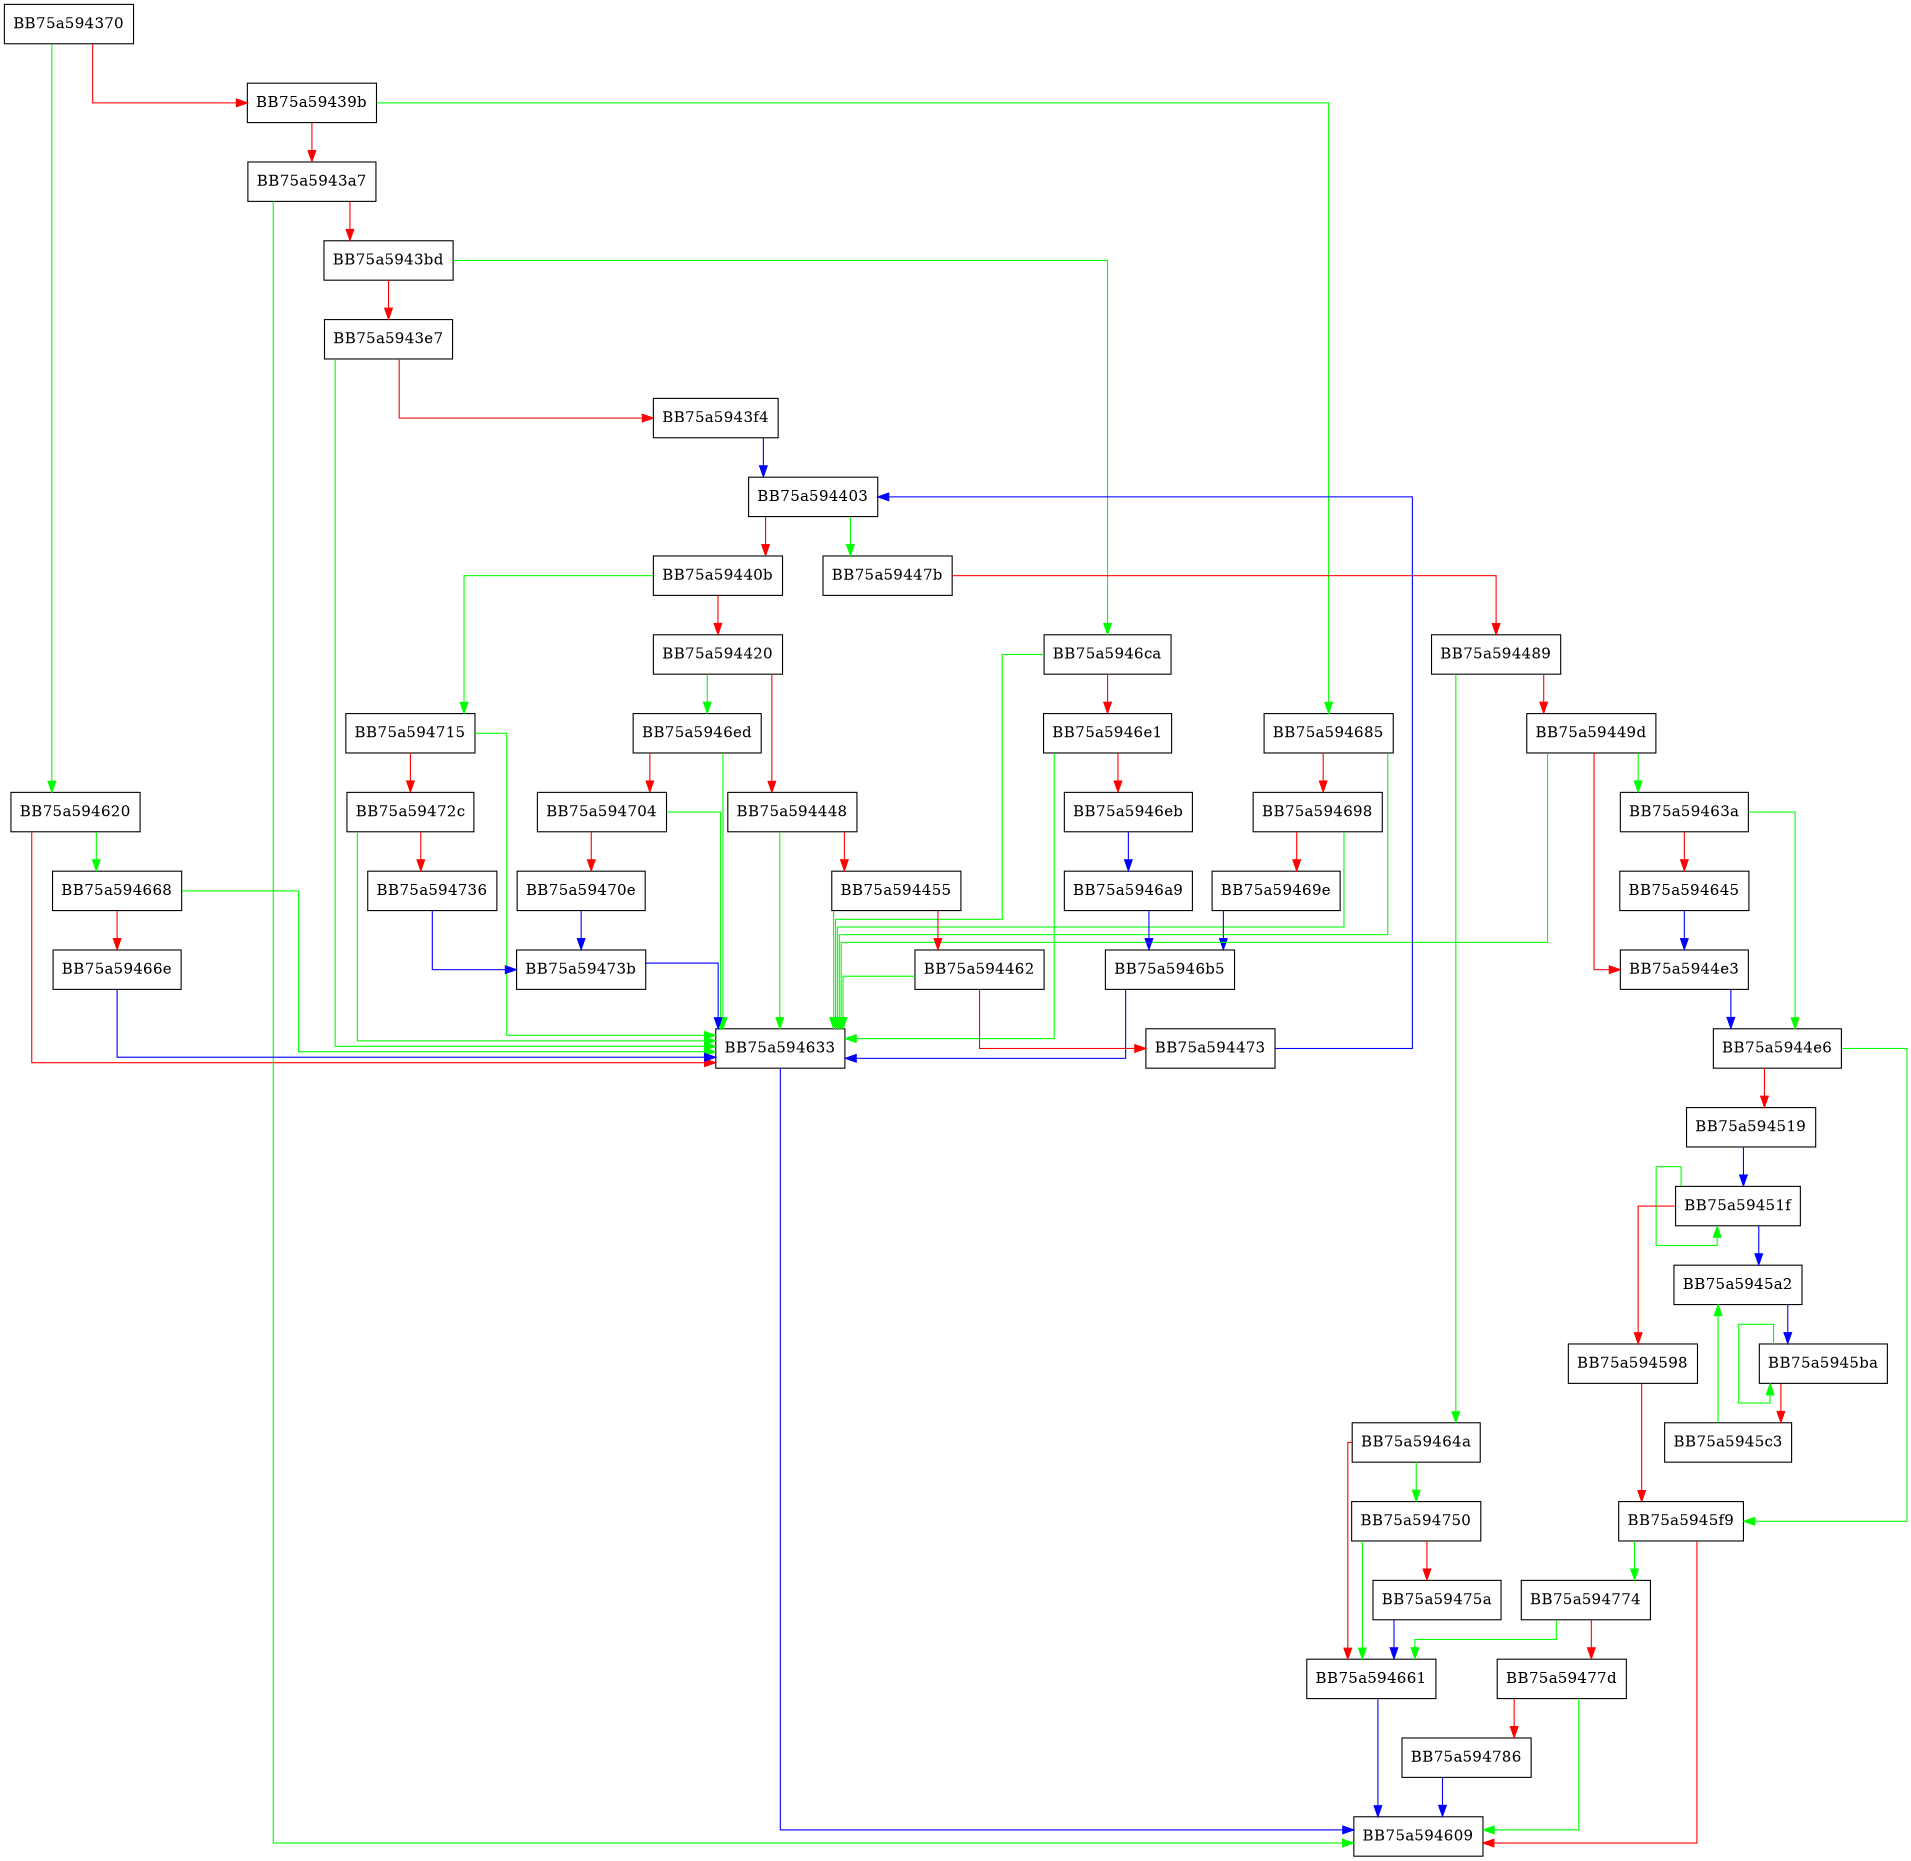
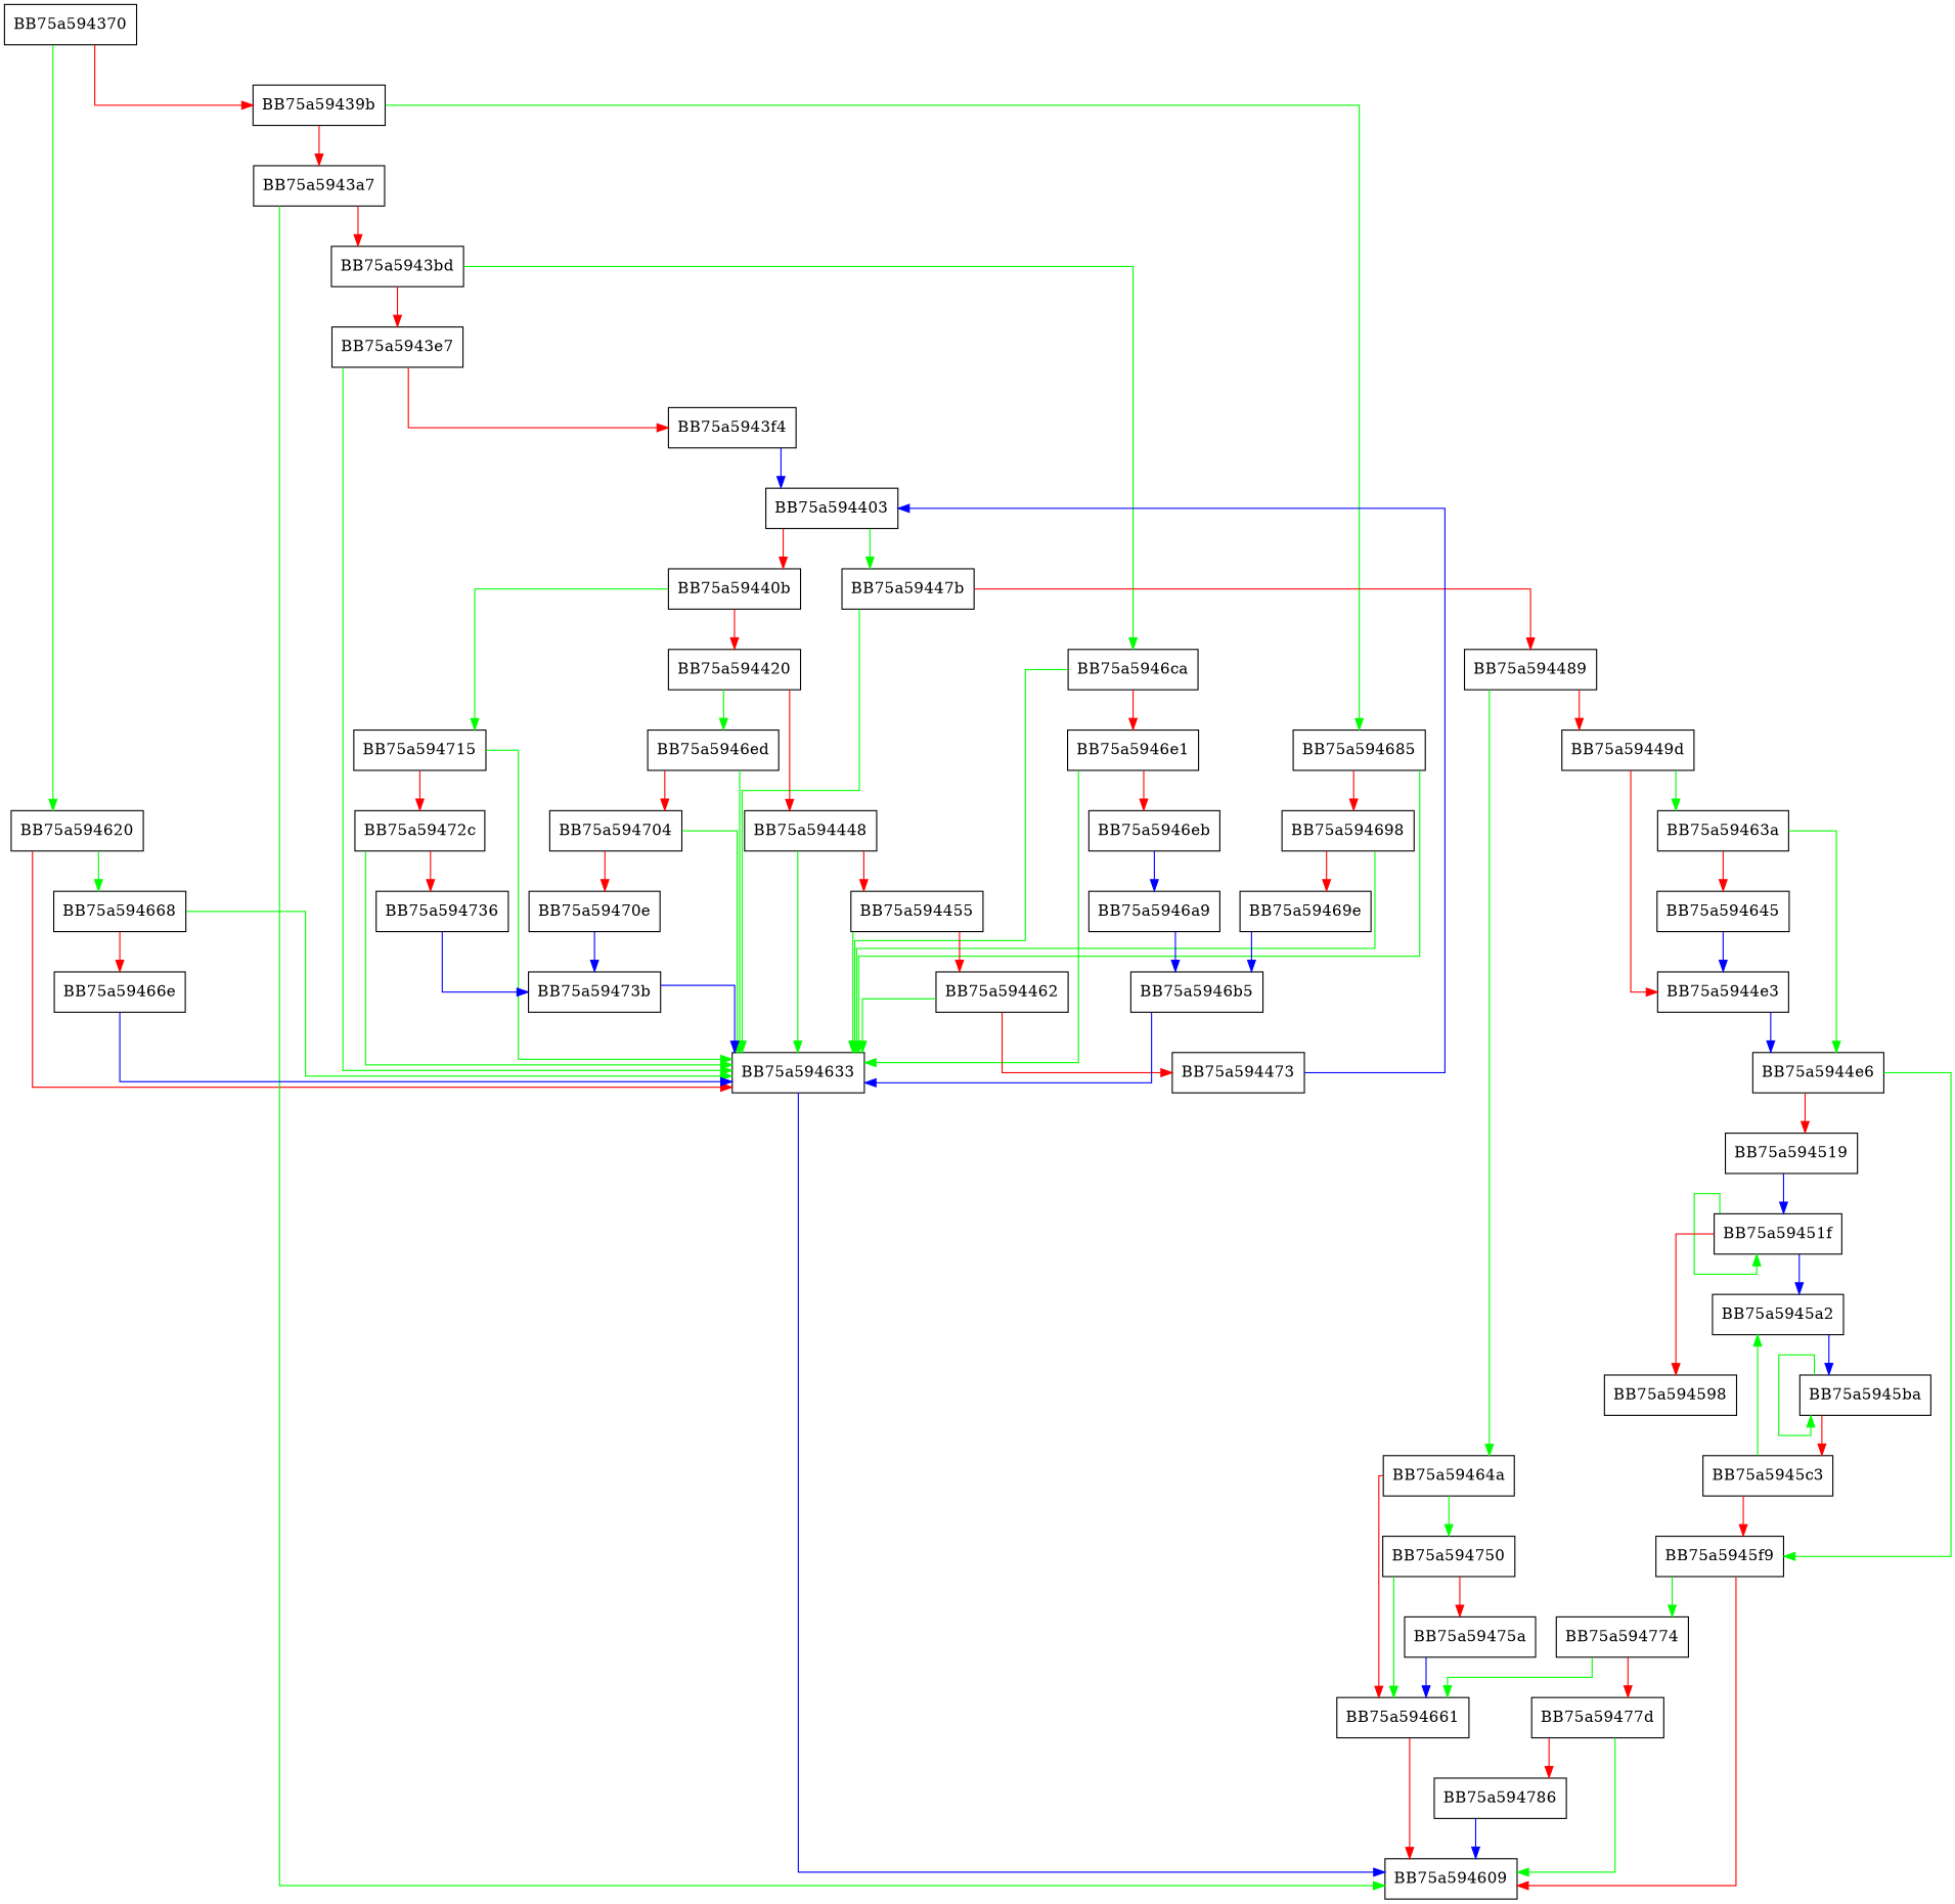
  digraph {
    splines=ortho
    node [shape=box]
    edge [color=green]
    BB75a594370
    BB75a594620
    BB75a59439b
    BB75a594633
    BB75a594668
    BB75a594685
    BB75a5943a7
    BB75a594609
    BB75a59466e
    BB75a594698
    BB75a5943bd
    BB75a59469e
    BB75a5946ca
    BB75a5943e7
    BB75a5946e1
    BB75a5943f4
    BB75a5946eb
    BB75a594403
    BB75a59447b
    BB75a59440b
    BB75a594489
    BB75a594715
    BB75a594420
    BB75a59464a
    BB75a59449d
    BB75a59472c
    BB75a5946ed
    BB75a594448
    BB75a594736
    BB75a594704
    BB75a594455
    BB75a59470e
    BB75a594462
    BB75a594473
    BB75a594750
    BB75a594661
    BB75a59463a
    BB75a5944e3
    BB75a59475a
    BB75a5944e6
    BB75a594645
    BB75a5945f9
    BB75a594519
    BB75a594774
    BB75a59451f
    BB75a59477d
    BB75a594598
    BB75a5945a2
    BB75a5945ba
    BB75a5945c3
    BB75a594786
    BB75a5946b5
    BB75a5946a9
    BB75a59473b
    BB75a594370 -> BB75a594620
    BB75a594370 -> BB75a59439b [color=red]
    BB75a594620 -> BB75a594633 [color=red]
    BB75a594620 -> BB75a594668
    BB75a59439b -> BB75a594685
    BB75a59439b -> BB75a5943a7 [color=red]
    BB75a594633 -> BB75a594609 [color=blue]
    BB75a594668 -> BB75a594633
    BB75a594668 -> BB75a59466e [color=red]
    BB75a594685 -> BB75a594633
    BB75a594685 -> BB75a594698 [color=red]
    BB75a5943a7 -> BB75a594609
    BB75a5943a7 -> BB75a5943bd [color=red]
    BB75a59466e -> BB75a594633 [color=blue]
    BB75a594698 -> BB75a594633
    BB75a594698 -> BB75a59469e [color=red]
    BB75a5943bd -> BB75a5946ca
    BB75a5943bd -> BB75a5943e7 [color=red]
    BB75a59469e -> BB75a5946b5 [color=blue]
    BB75a5946ca -> BB75a594633
    BB75a5946ca -> BB75a5946e1 [color=red]
    BB75a5943e7 -> BB75a594633
    BB75a5943e7 -> BB75a5943f4 [color=red]
    BB75a5946e1 -> BB75a594633
    BB75a5946e1 -> BB75a5946eb [color=red]
    BB75a5943f4 -> BB75a594403 [color=blue]
    BB75a5946eb -> BB75a5946a9 [color=blue]
    BB75a594403 -> BB75a59447b
    BB75a594403 -> BB75a59440b [color=red]
-   BB75a59449d -> BB75a594633
+   BB75a59447b -> BB75a594633
    BB75a59447b -> BB75a594489 [color=red]
    BB75a59440b -> BB75a594715
    BB75a59440b -> BB75a594420 [color=red]
    BB75a594489 -> BB75a59464a
    BB75a594489 -> BB75a59449d [color=red]
    BB75a594715 -> BB75a594633
    BB75a594715 -> BB75a59472c [color=red]
    BB75a594420 -> BB75a5946ed
    BB75a594420 -> BB75a594448 [color=red]
    BB75a59464a -> BB75a594750
    BB75a59464a -> BB75a594661 [color=red]
    BB75a59449d -> BB75a59463a
    BB75a59449d -> BB75a5944e3 [color=red]
    BB75a59472c -> BB75a594633
    BB75a59472c -> BB75a594736 [color=red]
    BB75a5946ed -> BB75a594633
    BB75a5946ed -> BB75a594704 [color=red]
    BB75a594448 -> BB75a594633
    BB75a594448 -> BB75a594455 [color=red]
    BB75a594736 -> BB75a59473b [color=blue]
    BB75a594704 -> BB75a594633
    BB75a594704 -> BB75a59470e [color=red]
    BB75a594455 -> BB75a594633
    BB75a594455 -> BB75a594462 [color=red]
    BB75a59470e -> BB75a59473b [color=blue]
    BB75a594462 -> BB75a594633
    BB75a594462 -> BB75a594473 [color=red]
    BB75a594473 -> BB75a594403 [color=blue]
    BB75a594750 -> BB75a594661
    BB75a594750 -> BB75a59475a [color=red]
-   BB75a594661 -> BB75a594609 [color=blue]
+   BB75a594661 -> BB75a594609 [color=red]
    BB75a59463a -> BB75a5944e6
    BB75a59463a -> BB75a594645 [color=red]
    BB75a5944e3 -> BB75a5944e6 [color=blue]
    BB75a59475a -> BB75a594661 [color=blue]
    BB75a5944e6 -> BB75a5945f9
    BB75a5944e6 -> BB75a594519 [color=red]
    BB75a594645 -> BB75a5944e3 [color=blue]
    BB75a5945f9 -> BB75a594609 [color=red]
    BB75a5945f9 -> BB75a594774
    BB75a594519 -> BB75a59451f [color=blue]
    BB75a594774 -> BB75a594661
    BB75a594774 -> BB75a59477d [color=red]
    BB75a59451f -> BB75a59451f
    BB75a59451f -> BB75a594598 [color=red]
    BB75a59451f -> BB75a5945a2 [color=blue]
    BB75a59477d -> BB75a594609
    BB75a59477d -> BB75a594786 [color=red]
    BB75a5945a2 -> BB75a5945ba [color=blue]
    BB75a5945ba -> BB75a5945ba
    BB75a5945ba -> BB75a5945c3 [color=red]
-   BB75a594598 -> BB75a5945f9 [color=red]
+   BB75a5945c3 -> BB75a5945f9 [color=red]
    BB75a5945c3 -> BB75a5945a2
    BB75a594786 -> BB75a594609 [color=blue]
    BB75a5946b5 -> BB75a594633 [color=blue]
    BB75a5946a9 -> BB75a5946b5 [color=blue]
    BB75a59473b -> BB75a594633 [color=blue]
  }
